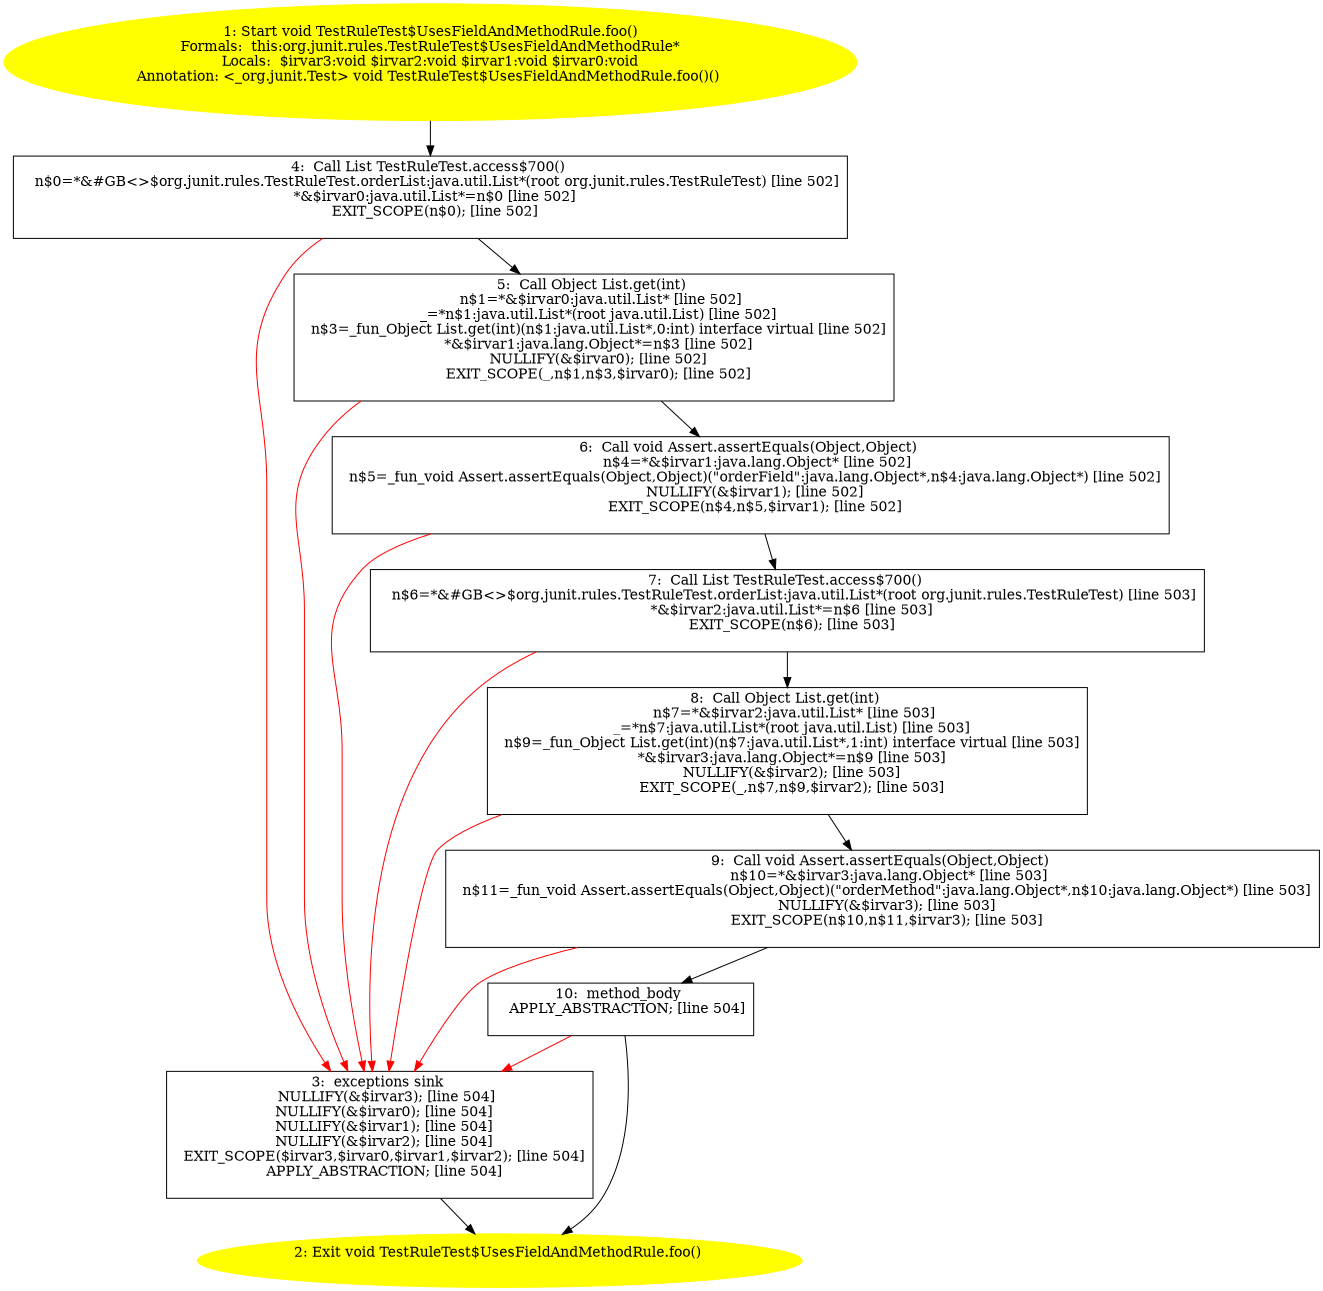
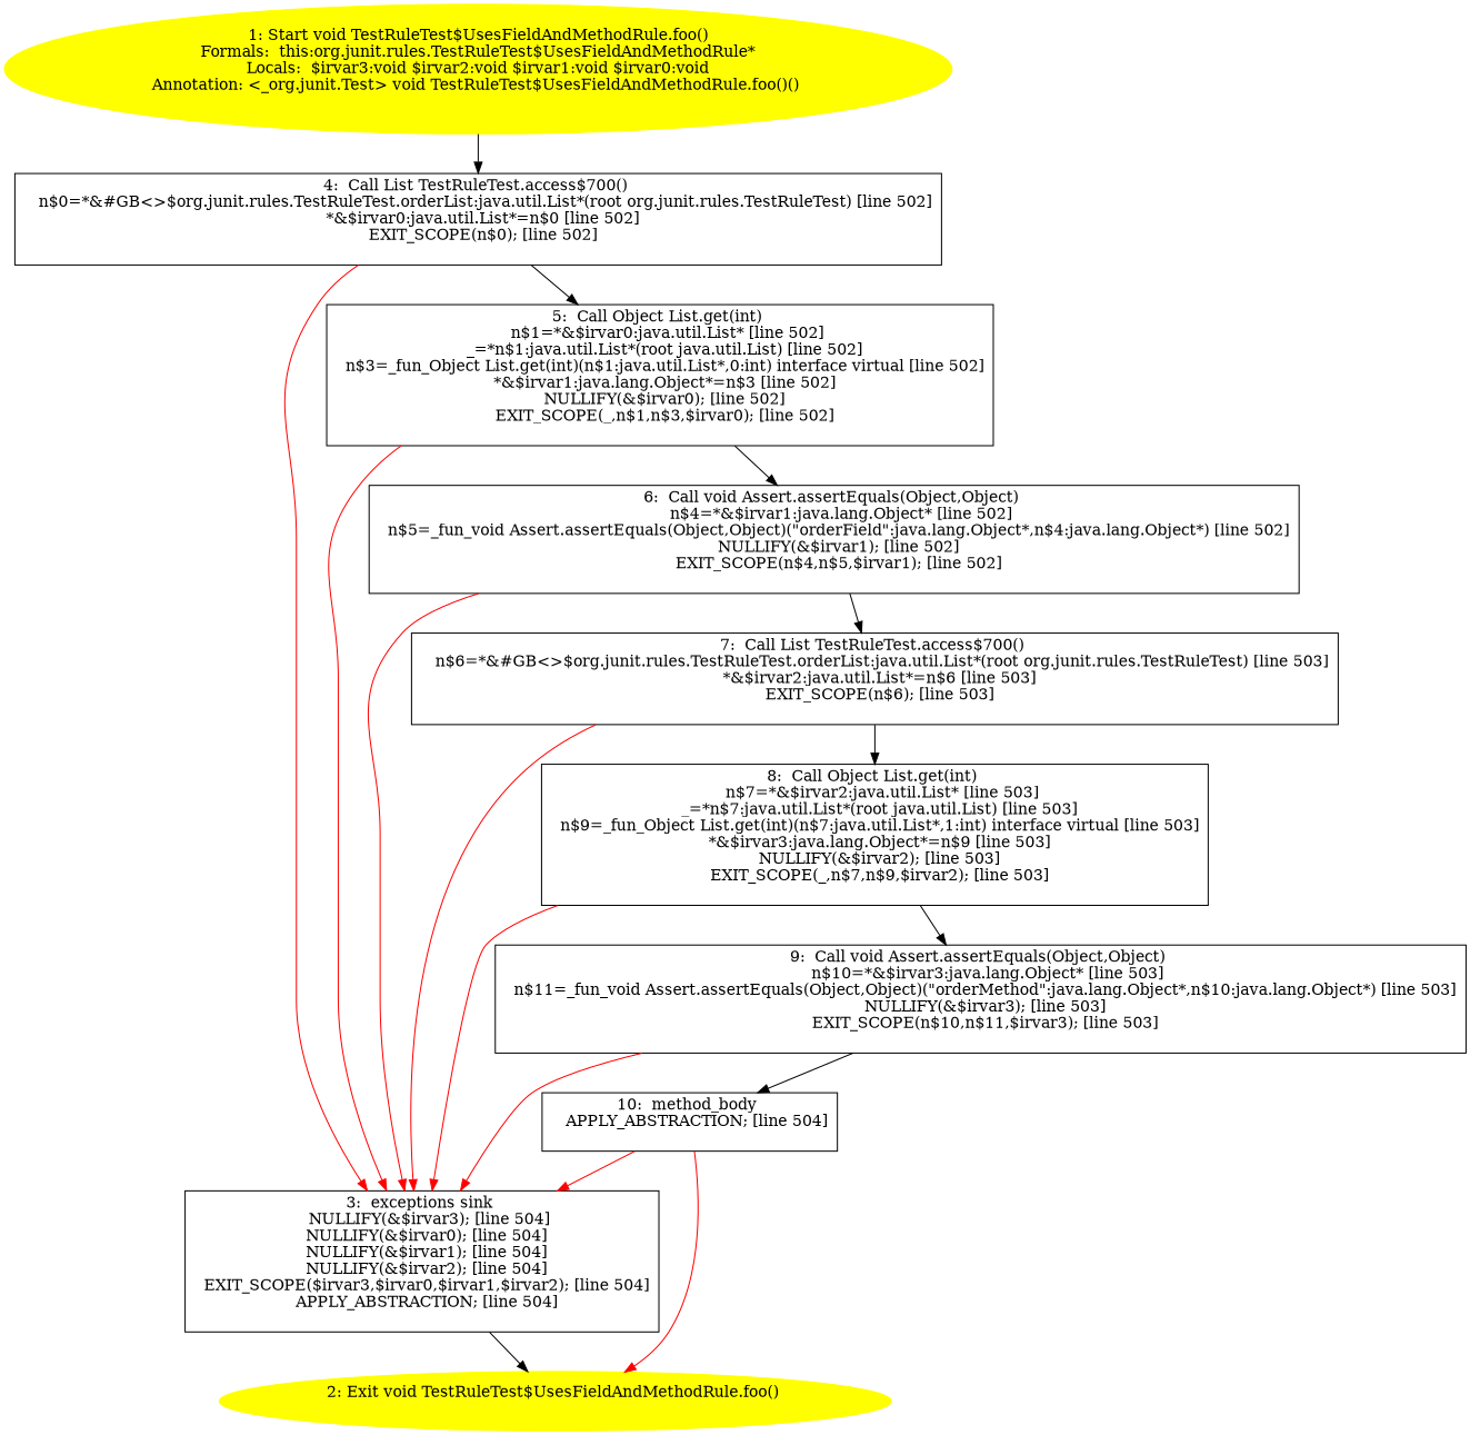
  digraph {
    node [shape=box]
    n1 [color=yellow label="1: Start void TestRuleTest$UsesFieldAndMethodRule.foo()\nFormals:  this:org.junit.rules.TestRuleTest$UsesFieldAndMethodRule*\nLocals:  $irvar3:void $irvar2:void $irvar1:void $irvar0:void\nAnnotation: <_org.junit.Test> void TestRuleTest$UsesFieldAndMethodRule.foo()() \n  " style=filled shape=""]
    n2 [label="4:  Call List TestRuleTest.access$700() \n   n$0=*&#GB<>$org.junit.rules.TestRuleTest.orderList:java.util.List*(root org.junit.rules.TestRuleTest) [line 502]\n  *&$irvar0:java.util.List*=n$0 [line 502]\n  EXIT_SCOPE(n$0); [line 502]\n "]
    n3 [label="3:  exceptions sink \n   NULLIFY(&$irvar3); [line 504]\n  NULLIFY(&$irvar0); [line 504]\n  NULLIFY(&$irvar1); [line 504]\n  NULLIFY(&$irvar2); [line 504]\n  EXIT_SCOPE($irvar3,$irvar0,$irvar1,$irvar2); [line 504]\n  APPLY_ABSTRACTION; [line 504]\n "]
    n4 [label="5:  Call Object List.get(int) \n   n$1=*&$irvar0:java.util.List* [line 502]\n  _=*n$1:java.util.List*(root java.util.List) [line 502]\n  n$3=_fun_Object List.get(int)(n$1:java.util.List*,0:int) interface virtual [line 502]\n  *&$irvar1:java.lang.Object*=n$3 [line 502]\n  NULLIFY(&$irvar0); [line 502]\n  EXIT_SCOPE(_,n$1,n$3,$irvar0); [line 502]\n "]
    n5 [color=yellow label="2: Exit void TestRuleTest$UsesFieldAndMethodRule.foo() \n  " style=filled shape=""]
    n6 [label="6:  Call void Assert.assertEquals(Object,Object) \n   n$4=*&$irvar1:java.lang.Object* [line 502]\n  n$5=_fun_void Assert.assertEquals(Object,Object)(\"orderField\":java.lang.Object*,n$4:java.lang.Object*) [line 502]\n  NULLIFY(&$irvar1); [line 502]\n  EXIT_SCOPE(n$4,n$5,$irvar1); [line 502]\n "]
    n7 [label="7:  Call List TestRuleTest.access$700() \n   n$6=*&#GB<>$org.junit.rules.TestRuleTest.orderList:java.util.List*(root org.junit.rules.TestRuleTest) [line 503]\n  *&$irvar2:java.util.List*=n$6 [line 503]\n  EXIT_SCOPE(n$6); [line 503]\n "]
    n8 [label="8:  Call Object List.get(int) \n   n$7=*&$irvar2:java.util.List* [line 503]\n  _=*n$7:java.util.List*(root java.util.List) [line 503]\n  n$9=_fun_Object List.get(int)(n$7:java.util.List*,1:int) interface virtual [line 503]\n  *&$irvar3:java.lang.Object*=n$9 [line 503]\n  NULLIFY(&$irvar2); [line 503]\n  EXIT_SCOPE(_,n$7,n$9,$irvar2); [line 503]\n "]
    n9 [label="9:  Call void Assert.assertEquals(Object,Object) \n   n$10=*&$irvar3:java.lang.Object* [line 503]\n  n$11=_fun_void Assert.assertEquals(Object,Object)(\"orderMethod\":java.lang.Object*,n$10:java.lang.Object*) [line 503]\n  NULLIFY(&$irvar3); [line 503]\n  EXIT_SCOPE(n$10,n$11,$irvar3); [line 503]\n "]
    n10 [label="10:  method_body \n   APPLY_ABSTRACTION; [line 504]\n "]
    n1 -> n2
    n2 -> n3 [color=red]
    n2 -> n4
    n3 -> n5
    n4 -> n3 [color=red]
    n4 -> n6
    n6 -> n3 [color=red]
    n6 -> n7
    n7 -> n3 [color=red]
    n7 -> n8
    n8 -> n3 [color=red]
    n8 -> n9
    n9 -> n3 [color=red]
    n9 -> n10
    n10 -> n3 [color=red]
-   n10 -> n5
+   n10 -> n5 [color=red]
  }
